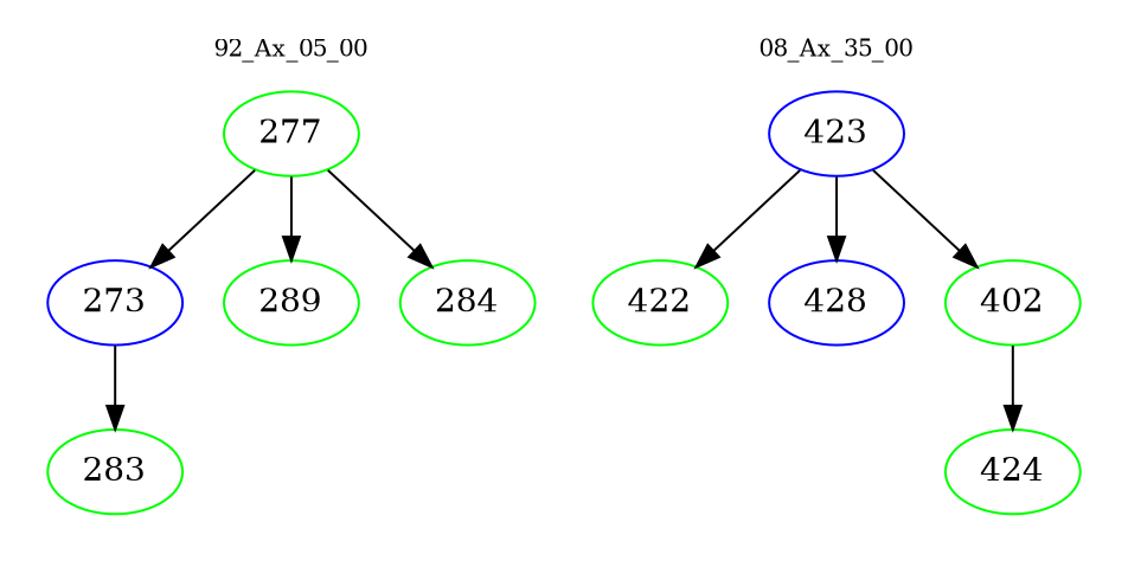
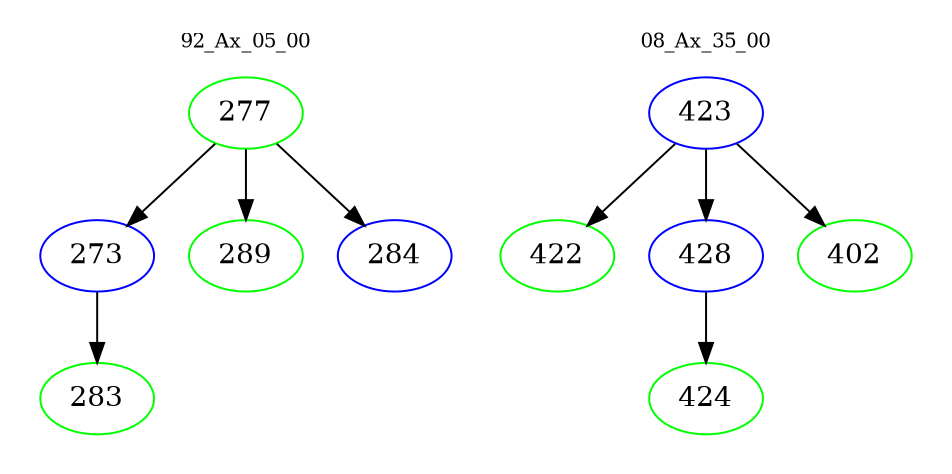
  digraph {
    node [color=green]
    edge [color=black]
    n1 [label=277]
    n2 [color=blue label=273]
    n3 [label=289]
-   n4 [label=284]
+   n4 [color=blue label=284]
    n5 [label=283]
    n6 [color=blue label=423]
    n7 [label=422]
    n8 [color=blue label=428]
    n9 [label=402]
    n10 [label=424]
    subgraph cluster_1 {
      color=white
      fontsize=10
      label="92_Ax_05_00"
      n1
      n2
      n3
      n4
      n5
    }
    subgraph cluster_2 {
      color=white
      fontsize=10
      label="08_Ax_35_00"
      n6
      n7
      n8
      n9
      n10
    }
    n1 -> n2
    n1 -> n3
    n1 -> n4
    n2 -> n5
    n6 -> n7
    n6 -> n8
    n6 -> n9
-   n9 -> n10
+   n8 -> n10
  }
